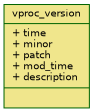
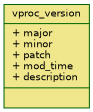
  digraph {
-   n1 [color=darkgreen fillcolor=khaki fontcolor=black fontname=Helvetica fontsize=10 height=0.2 label="{vproc_version\n|+ time\l+ minor\l+ patch\l+ mod_time\l+ description\l|}" shape=record style=filled width=0.4]
+   n1 [color=darkgreen fillcolor=khaki fontcolor=black fontname=Helvetica fontsize=10 height=0.2 label="{vproc_version\n|+ major\l+ minor\l+ patch\l+ mod_time\l+ description\l|}" shape=record style=filled width=0.4]
  }
